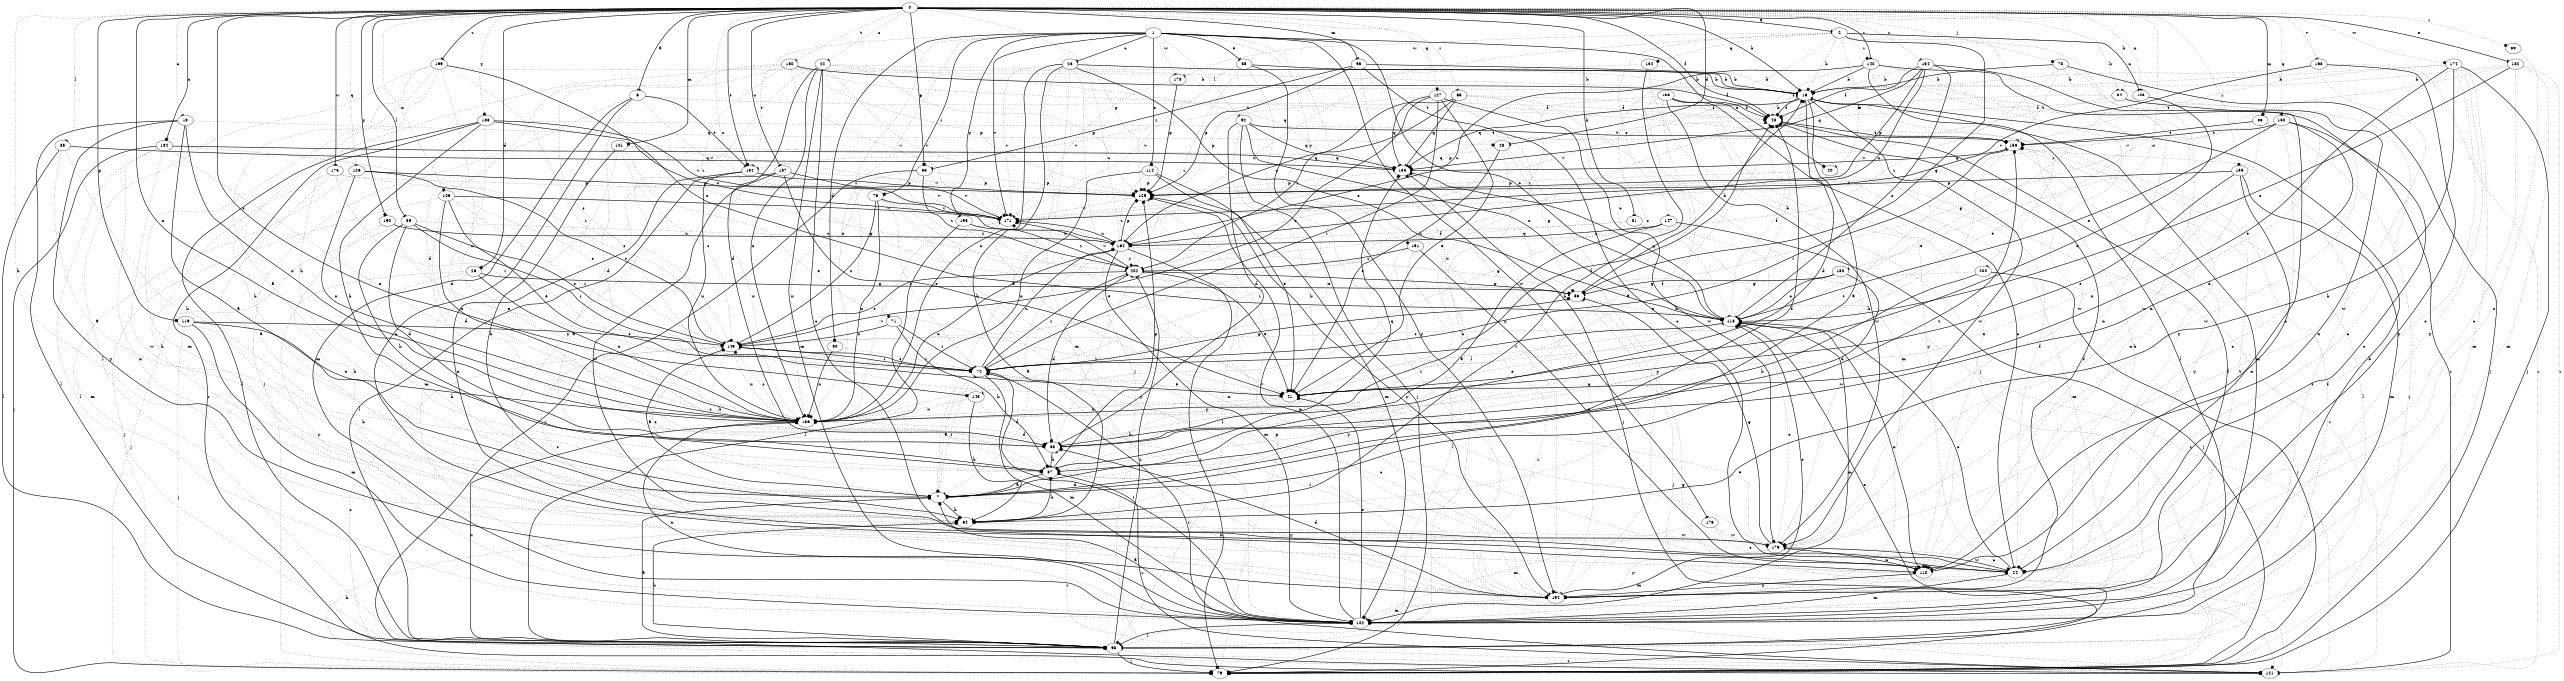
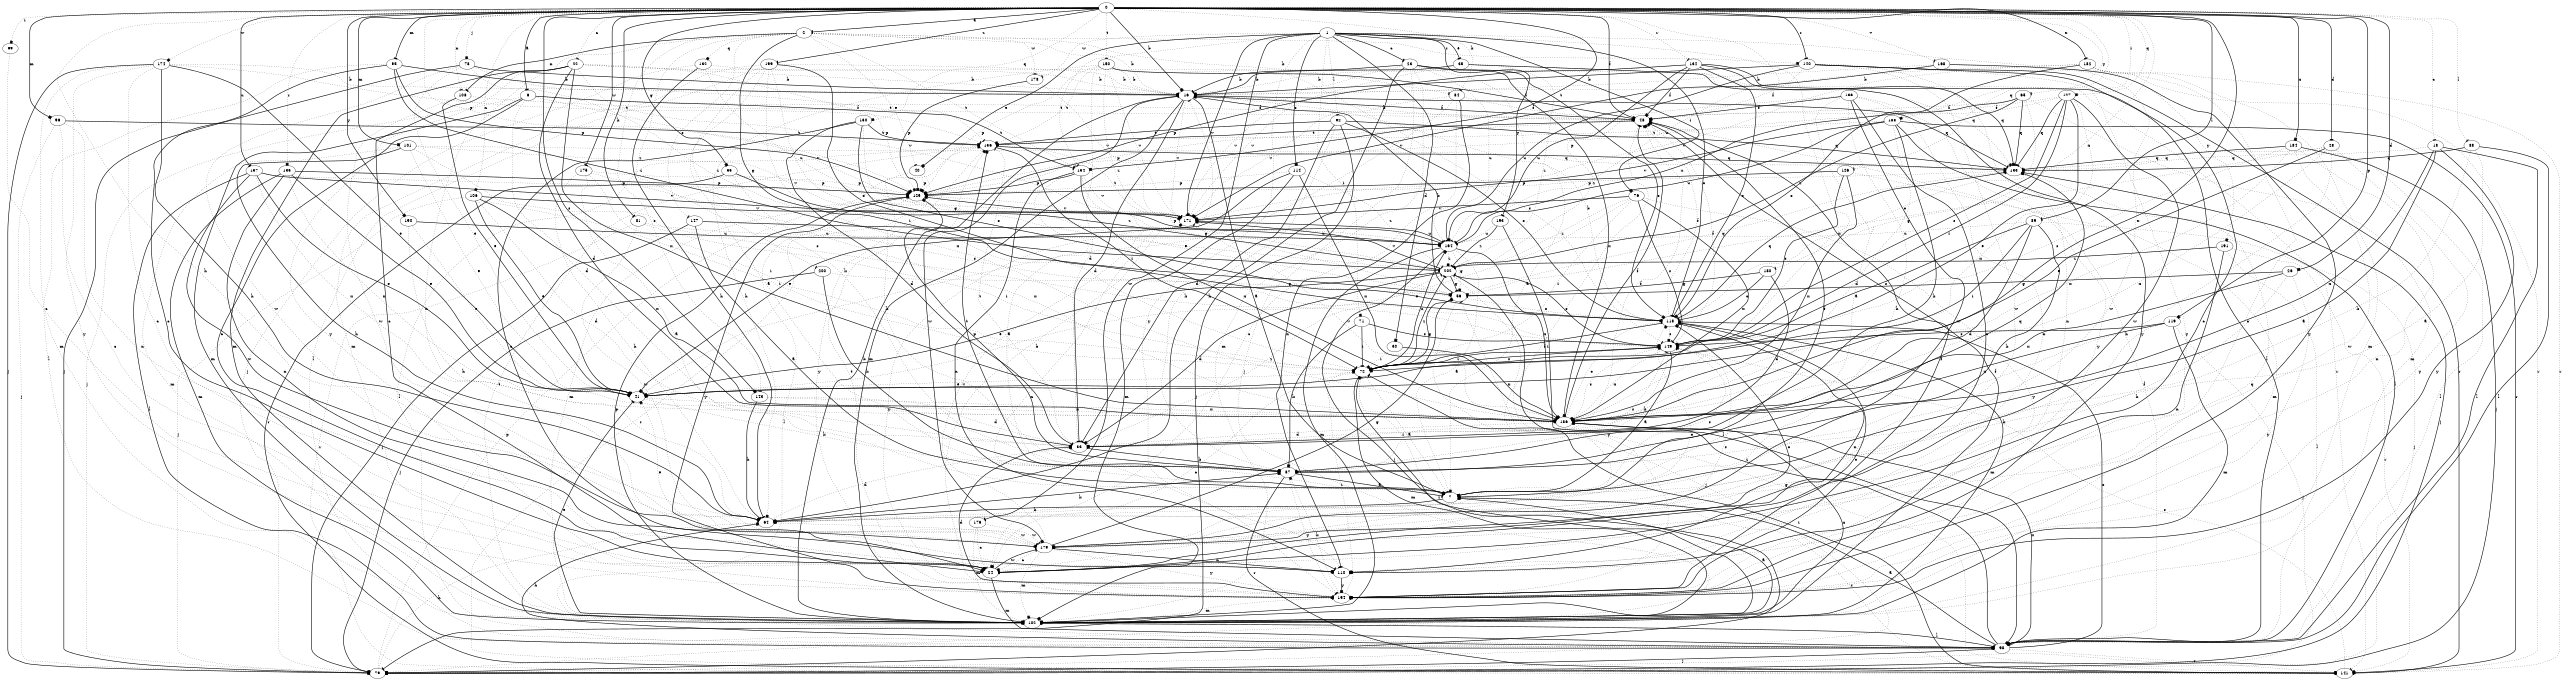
  strict digraph {
    edge [arrowhead=tee style=dotted]
    0
    2
    6
    16
    18
    22
    26
    28
    48
    55
    64
    65
    69
    78
    81
    84
    88
    89
    95
    96
    101
    106
    108
    119
    125
    126
    127
    130
    134
    135
    140
    143
    150
    154
    157
    164
    168
    174
    175
    180
    182
    184
    186
    188
    190
    199
    40
    178
    56
    110
    132
    147
    200
    171
    24
    33
    79
    102
    7
    133
    179
    194
    n63 [label=98]
    41
    156
    141
    202
    87
    118
    72
    149
    136
    1
    23
    30
    35
    n77 [label=76]
    71
    92
    114
    176
    191
    193
    0 -> 2 [label=a style=bold]
    0 -> 6 [label=a style=bold]
    0 -> 16 [arrowhead=box label=b style=bold]
    0 -> 18 [label=c]
    0 -> 22 [label=c]
    0 -> 26 [arrowhead=box label=d style=bold]
    0 -> 28 [label=d style=bold]
    0 -> 48 [arrowhead=box label=f style=bold]
    0 -> 55 [arrowhead=box label=g style=bold]
    0 -> 64 [arrowhead=box label=h]
    0 -> 65 [label=i]
    0 -> 69 [arrowhead=box label=i]
    0 -> 78 [arrowhead=box label=j]
    0 -> 81 [label=k style=bold]
    0 -> 84 [label=k]
    0 -> 88 [label=l]
    0 -> 89 [label=l style=bold]
    0 -> 95 [label=m style=bold]
    0 -> 96 [arrowhead=box label=m style=bold]
    0 -> 101 [arrowhead=box label=m style=bold]
    0 -> 106 [arrowhead=box label=n]
    0 -> 108 [label=n]
    0 -> 119 [arrowhead=box label=p style=bold]
    0 -> 125 [arrowhead=box label=p]
    0 -> 126 [label=q]
    0 -> 127 [arrowhead=box label=q]
    0 -> 130 [arrowhead=box label=q]
    0 -> 134 [label=r]
    0 -> 135 [arrowhead=box label=r]
    0 -> 140 [label=r style=bold]
    0 -> 143 [arrowhead=box label=s style=bold]
    0 -> 150 [label=t]
    0 -> 154 [arrowhead=box label=t style=bold]
    0 -> 157 [label=u style=bold]
    0 -> 164 [label=u]
    0 -> 168 [label=v]
    0 -> 174 [arrowhead=box label=w]
    0 -> 175 [label=w style=bold]
    0 -> 180 [label=x]
    0 -> 182 [label=x style=bold]
    0 -> 184 [arrowhead=box label=x style=bold]
    0 -> 186 [arrowhead=box label=x style=bold]
    0 -> 188 [arrowhead=box label=y]
    0 -> 190 [arrowhead=box label=y style=bold]
    0 -> 199 [label=z style=bold]
    2 -> 16 [arrowhead=box label=b]
    2 -> 84 [label=k]
    2 -> 108 [label=n style=bold]
    2 -> 140 [arrowhead=box label=r]
    2 -> 143 [label=s]
    2 -> 154 [label=t]
    2 -> 40 [label=e]
    2 -> 178 [label=w]
    2 -> 56 [arrowhead=box label=g style=bold]
    2 -> 110 [arrowhead=box label=n]
    2 -> 132 [arrowhead=box label=q]
    2 -> 147 [label=s]
    2 -> 200 [label=z]
    6 -> 48 [arrowhead=box label=f]
    6 -> 154 [label=t style=bold]
    6 -> 171 [label=v]
    6 -> 24 [label=c style=bold]
    6 -> 33 [arrowhead=box label=d]
    6 -> 79 [arrowhead=box label=j]
    6 -> 102 [arrowhead=box label=m style=bold]
    16 -> 48 [arrowhead=box label=f style=bold]
    16 -> 171 [arrowhead=box label=v]
    16 -> 33 [label=d style=bold]
    16 -> 102 [arrowhead=box label=m style=bold]
    16 -> 7 [label=a style=bold]
    16 -> 133 [label=q style=bold]
    16 -> 179 [arrowhead=box label=w style=bold]
    18 -> 186 [label=x style=bold]
    18 -> 7 [label=a style=bold]
-   18 -> 28 [arrowhead=box label=q]
+   18 -> 133 [arrowhead=box label=q]
    18 -> 194 [arrowhead=box label=y style=bold]
    18 -> n63 [label=l style=bold]
    22 -> 16 [label=b]
    22 -> 125 [arrowhead=box label=p]
    22 -> 186 [label=x style=bold]
    22 -> 171 [label=v]
    22 -> 24 [arrowhead=box label=c style=bold]
    22 -> 33 [label=d style=bold]
    22 -> 102 [arrowhead=box label=m style=bold]
    22 -> 133 [arrowhead=box label=q]
    22 -> 194 [label=y]
    26 -> 64 [label=h]
    26 -> 186 [arrowhead=box label=x style=bold]
    26 -> 56 [label=g style=bold]
    26 -> 194 [arrowhead=box label=y]
    28 -> 64 [arrowhead=box label=h]
    28 -> 186 [arrowhead=box label=x]
    28 -> 56 [arrowhead=box label=g]
    28 -> 133 [arrowhead=box label=q]
    28 -> 194 [label=y]
    28 -> 41 [arrowhead=box label=e style=bold]
    48 -> 16 [label=b]
    48 -> 125 [arrowhead=box label=p]
    48 -> 156 [arrowhead=box label=t style=bold]
    55 -> 125 [arrowhead=box label=p]
    55 -> 186 [arrowhead=box label=x]
    55 -> 141 [label=r style=bold]
    55 -> 202 [label=z style=bold]
    64 -> 33 [label=d]
    64 -> 179 [label=w]
    64 -> 87 [arrowhead=box label=k style=bold]
    65 -> 48 [arrowhead=box label=f]
    65 -> 164 [label=u style=bold]
    65 -> 102 [arrowhead=box label=m]
    65 -> 133 [label=q style=bold]
    65 -> 202 [label=z style=bold]
    65 -> 118 [label=o]
    69 -> 24 [arrowhead=box label=c]
    78 -> 16 [label=b style=bold]
    78 -> 79 [label=j style=bold]
    78 -> 179 [arrowhead=box label=w]
    78 -> 41 [label=e]
    78 -> 156 [label=t]
    78 -> 202 [label=z]
    81 -> 164 [label=u]
    81 -> 179 [label=w]
    81 -> 141 [label=r]
    81 -> 72 [arrowhead=box label=i]
    84 -> 48 [label=f]
    84 -> 110 [label=n style=bold]
    84 -> 171 [arrowhead=box label=v]
    84 -> 24 [arrowhead=box label=c]
    84 -> 41 [label=e]
    88 -> 7 [arrowhead=box label=a]
    88 -> 133 [label=q style=bold]
    88 -> n63 [arrowhead=box label=l style=bold]
    88 -> 87 [label=k]
    89 -> 164 [label=u]
    89 -> 33 [arrowhead=box label=d style=bold]
    89 -> 79 [label=j]
    89 -> 87 [arrowhead=box label=k style=bold]
    89 -> 72 [arrowhead=box label=i style=bold]
    89 -> 149 [label=s style=bold]
    95 -> 16 [label=b style=bold]
    95 -> 125 [arrowhead=box label=p style=bold]
    95 -> 24 [label=c style=bold]
    95 -> n63 [label=l]
-   95 -> 55 [label=z style=bold]
+   95 -> 202 [label=z style=bold]
    96 -> 110 [arrowhead=box label=n]
    96 -> 24 [arrowhead=box label=c]
    96 -> 79 [arrowhead=box label=j]
    96 -> 156 [arrowhead=box label=t style=bold]
    101 -> 64 [label=h style=bold]
    101 -> 171 [label=v]
    101 -> 102 [arrowhead=box label=m]
    101 -> 133 [label=q]
    101 -> 41 [arrowhead=box label=e]
    101 -> 149 [arrowhead=box label=s]
    106 -> 186 [label=x style=bold]
    106 -> 171 [arrowhead=box label=v style=bold]
    106 -> 33 [label=d]
    106 -> 79 [label=j]
    106 -> 41 [label=e style=bold]
    106 -> 72 [label=i]
    108 -> 48 [label=f]
    108 -> 179 [label=w]
    108 -> 41 [label=e style=bold]
    119 -> 64 [arrowhead=box label=h]
    119 -> 186 [label=x style=bold]
    119 -> 79 [arrowhead=box label=j]
    119 -> 102 [label=m style=bold]
    119 -> 149 [arrowhead=box label=s style=bold]
    125 -> 171 [label=v]
    125 -> 194 [label=y style=bold]
    125 -> n63 [arrowhead=box label=l]
    126 -> 125 [arrowhead=box label=p style=bold]
    126 -> 186 [arrowhead=box label=x style=bold]
    126 -> 102 [arrowhead=box label=m]
    126 -> 149 [label=s style=bold]
    127 -> 48 [arrowhead=box label=f]
    127 -> 125 [label=p]
    127 -> 186 [label=x]
    127 -> 133 [label=q style=bold]
    127 -> 179 [arrowhead=box label=w style=bold]
    127 -> 41 [label=e style=bold]
    127 -> 72 [label=i style=bold]
    127 -> 149 [arrowhead=box label=s style=bold]
    130 -> 56 [label=g]
    130 -> 24 [arrowhead=box label=c style=bold]
    130 -> 33 [label=d style=bold]
    130 -> 156 [label=t style=bold]
    130 -> 118 [label=o style=bold]
    134 -> 16 [arrowhead=box label=b]
    134 -> 48 [arrowhead=box label=f style=bold]
    134 -> 125 [arrowhead=box label=p style=bold]
    134 -> 164 [arrowhead=box label=u style=bold]
    134 -> 24 [label=c style=bold]
    134 -> 133 [arrowhead=box label=q style=bold]
    134 -> 118 [label=o style=bold]
    135 -> 125 [arrowhead=box label=p style=bold]
    135 -> 186 [label=x]
    135 -> 110 [label=n style=bold]
    135 -> 102 [label=m style=bold]
    135 -> 41 [label=e style=bold]
    140 -> 16 [label=b style=bold]
    140 -> 48 [label=f]
    140 -> 164 [label=u style=bold]
    140 -> 110 [arrowhead=box label=n]
    140 -> 179 [arrowhead=box label=w]
    140 -> 194 [label=y]
    140 -> n63 [label=l style=bold]
    140 -> 141 [label=r style=bold]
    143 -> 64 [label=h style=bold]
    143 -> 186 [label=x]
    143 -> 33 [label=d]
    150 -> 16 [label=b]
    150 -> 48 [label=f style=bold]
    150 -> 64 [arrowhead=box label=h]
    150 -> 125 [arrowhead=box label=p]
    150 -> 171 [arrowhead=box label=v]
    150 -> 33 [label=d]
    150 -> 156 [arrowhead=box label=t]
    150 -> 202 [label=z]
    150 -> 149 [label=s]
    154 -> 125 [label=p style=bold]
    154 -> 186 [arrowhead=box label=x style=bold]
    154 -> 56 [label=g]
    154 -> 110 [label=n style=bold]
    154 -> 171 [label=v]
    154 -> 7 [arrowhead=box label=a]
    157 -> 125 [label=p]
    157 -> 186 [label=x]
    157 -> 171 [label=v style=bold]
    157 -> 179 [label=w style=bold]
    157 -> n63 [arrowhead=box label=l style=bold]
    157 -> 41 [label=e style=bold]
    164 -> 125 [arrowhead=box label=p style=bold]
    164 -> 186 [arrowhead=box label=x style=bold]
    164 -> 56 [arrowhead=box label=g]
    164 -> 79 [arrowhead=box label=j style=bold]
    164 -> 102 [arrowhead=box label=m style=bold]
    164 -> 7 [label=a]
    164 -> 202 [arrowhead=box label=z]
    168 -> 16 [arrowhead=box label=b]
    168 -> 171 [arrowhead=box label=v style=bold]
    168 -> 179 [label=w]
    168 -> 194 [arrowhead=box label=y style=bold]
    168 -> 141 [label=r]
    174 -> 16 [arrowhead=box label=b]
    174 -> 64 [label=h style=bold]
    174 -> 24 [arrowhead=box label=c]
    174 -> 79 [arrowhead=box label=j style=bold]
    174 -> 102 [arrowhead=box label=m]
    174 -> 194 [label=y]
    174 -> 41 [arrowhead=box label=e style=bold]
    174 -> 156 [label=t]
    175 -> 64 [arrowhead=box label=h]
    175 -> 125 [label=p]
    175 -> 7 [arrowhead=box label=a]
    175 -> 72 [arrowhead=box label=i]
    175 -> 149 [label=s]
    180 -> 56 [label=g style=bold]
    180 -> 33 [label=d style=bold]
    180 -> 118 [label=o style=bold]
    182 -> 16 [arrowhead=box label=b]
    182 -> 171 [arrowhead=box label=v]
    182 -> 24 [label=c]
    182 -> 102 [label=m]
    182 -> 141 [label=r]
    182 -> 118 [arrowhead=box label=o style=bold]
    184 -> 186 [arrowhead=box label=x]
    184 -> 110 [arrowhead=box label=n]
    184 -> 79 [arrowhead=box label=j style=bold]
    184 -> 133 [label=q style=bold]
    184 -> 179 [arrowhead=box label=w]
    184 -> n63 [arrowhead=box label=l]
    184 -> 149 [label=s]
    186 -> 48 [label=f style=bold]
    186 -> 171 [label=v]
    186 -> 33 [arrowhead=box label=d]
    186 -> 118 [label=o]
    186 -> 149 [arrowhead=box label=s]
    188 -> 164 [label=u style=bold]
    188 -> 171 [arrowhead=box label=v style=bold]
    188 -> 33 [label=d]
    188 -> n63 [arrowhead=box label=l style=bold]
    188 -> 156 [arrowhead=box label=t]
    188 -> 141 [arrowhead=box label=r style=bold]
    188 -> 87 [label=k style=bold]
    190 -> 64 [label=h]
    190 -> 164 [arrowhead=box label=u style=bold]
    190 -> 41 [arrowhead=box label=e]
    199 -> 16 [label=b]
    199 -> 186 [label=x]
    199 -> 102 [arrowhead=box label=m]
    199 -> 7 [arrowhead=box label=a]
    199 -> n63 [label=l]
    199 -> 87 [arrowhead=box label=k]
    199 -> 118 [label=o style=bold]
    199 -> 72 [label=i]
    40 -> 125 [arrowhead=box label=p]
    40 -> 102 [arrowhead=box label=m]
    40 -> 141 [label=r]
    178 -> 125 [arrowhead=box label=p style=bold]
    178 -> 171 [label=v]
    56 -> 16 [arrowhead=box label=b style=bold]
    56 -> 79 [arrowhead=box label=j]
    56 -> 133 [arrowhead=box label=q]
    56 -> 118 [arrowhead=box label=o]
    110 -> 194 [arrowhead=box label=y style=bold]
    132 -> 16 [label=b]
    132 -> 64 [label=h style=bold]
    132 -> 164 [label=u]
    132 -> 79 [arrowhead=box label=j]
    147 -> 164 [arrowhead=box label=u style=bold]
    147 -> 79 [arrowhead=box label=j style=bold]
    147 -> 7 [label=a style=bold]
    200 -> 56 [label=g]
    200 -> 79 [label=j style=bold]
    200 -> 87 [label=k style=bold]
    171 -> 164 [label=u style=bold]
    171 -> 110 [label=n]
    171 -> 194 [label=y]
    171 -> 156 [label=t]
    24 -> 48 [label=f]
-   24 -> 102 [arrowhead=box label=m style=bold]
+   24 -> n63 [arrowhead=box label=m style=bold]
    24 -> 179 [label=w style=bold]
    24 -> 118 [arrowhead=box label=o style=bold]
    33 -> 48 [arrowhead=box label=f]
    33 -> 156 [label=t]
    33 -> 202 [label=z]
    33 -> 87 [label=k style=bold]
    79 -> 64 [label=h]
    79 -> 125 [label=p]
    102 -> 16 [label=b style=bold]
    102 -> 48 [label=f style=bold]
    102 -> 125 [arrowhead=box label=p style=bold]
    102 -> 186 [arrowhead=box label=x style=bold]
    102 -> 7 [arrowhead=box label=a style=bold]
    102 -> n63 [label=l style=bold]
    102 -> 41 [label=e style=bold]
    102 -> 156 [arrowhead=box label=t]
    102 -> 72 [arrowhead=box label=i style=bold]
    7 -> 48 [arrowhead=box label=f style=bold]
    7 -> 64 [arrowhead=box label=h style=bold]
    7 -> 156 [arrowhead=box label=t style=bold]
    7 -> 141 [arrowhead=box label=r]
    7 -> 72 [label=i]
    7 -> 149 [arrowhead=box label=s]
    133 -> 125 [label=p]
    133 -> 79 [label=j style=bold]
    179 -> 56 [label=g style=bold]
    179 -> 110 [arrowhead=box label=n style=bold]
    179 -> 171 [arrowhead=box label=v]
    179 -> 24 [arrowhead=box label=c]
    179 -> 102 [arrowhead=box label=m]
    179 -> 194 [label=y]
    179 -> 41 [arrowhead=box label=e]
    179 -> 118 [arrowhead=box label=o]
    179 -> 149 [label=s]
    194 -> 16 [label=b]
    194 -> 48 [label=f style=bold]
    194 -> 33 [arrowhead=box label=d style=bold]
    194 -> 102 [arrowhead=box label=m]
    194 -> 133 [arrowhead=box label=q]
    194 -> 156 [arrowhead=box label=t]
    194 -> 87 [arrowhead=box label=k]
    194 -> 118 [arrowhead=box label=o style=bold]
    194 -> 72 [arrowhead=box label=i]
    n63 -> 48 [arrowhead=box label=f]
    n63 -> 64 [arrowhead=box label=h style=bold]
    n63 -> 186 [arrowhead=box label=x style=bold]
    n63 -> 79 [arrowhead=box label=j style=bold]
    n63 -> 7 [arrowhead=box label=a style=bold]
    n63 -> 141 [arrowhead=box label=r]
    n63 -> 202 [label=z style=bold]
    n63 -> 118 [arrowhead=box label=o style=bold]
    41 -> 186 [label=x]
    41 -> 87 [label=k]
    156 -> 133 [label=q style=bold]
    156 -> 194 [arrowhead=box label=y]
    156 -> n63 [label=l]
    156 -> 87 [arrowhead=box label=k]
    156 -> 72 [label=i style=bold]
    141 -> 56 [label=g]
    141 -> 72 [label=i style=bold]
    141 -> 149 [label=s]
    202 -> 56 [label=g style=bold]
    202 -> 171 [arrowhead=box label=v style=bold]
    202 -> 33 [arrowhead=box label=d style=bold]
    202 -> 194 [label=y]
    202 -> 41 [arrowhead=box label=e style=bold]
    202 -> 149 [label=s style=bold]
    87 -> 125 [arrowhead=box label=p style=bold]
    87 -> 7 [label=a style=bold]
    87 -> 133 [arrowhead=box label=q style=bold]
    87 -> 194 [label=y]
    87 -> 141 [label=r style=bold]
    87 -> 149 [label=s]
    118 -> 16 [arrowhead=box label=b]
    118 -> 48 [arrowhead=box label=f]
    118 -> 110 [arrowhead=box label=n style=bold]
    118 -> 102 [label=m style=bold]
    118 -> 133 [label=q style=bold]
    118 -> 72 [arrowhead=box label=i style=bold]
    118 -> 149 [arrowhead=box label=s]
    72 -> 164 [arrowhead=box label=u style=bold]
    72 -> 56 [arrowhead=box label=g style=bold]
    72 -> 24 [arrowhead=box label=c]
    72 -> 102 [label=m style=bold]
    72 -> 7 [label=a]
    72 -> 41 [label=e]
    72 -> 202 [label=z style=bold]
    72 -> 149 [label=s style=bold]
    149 -> 48 [arrowhead=box label=f]
    149 -> 186 [arrowhead=box label=x]
    149 -> 7 [arrowhead=box label=a style=bold]
    149 -> 87 [label=k]
    149 -> 72 [arrowhead=box label=i style=bold]
    136 -> 48 [arrowhead=box label=f style=bold]
    136 -> 64 [arrowhead=box label=h]
    136 -> 110 [arrowhead=box label=n]
    136 -> 24 [label=c style=bold]
    136 -> 7 [arrowhead=box label=a]
    136 -> 179 [label=w style=bold]
    136 -> 194 [label=y]
    136 -> 202 [label=z]
    1 -> 154 [label=t]
    1 -> 186 [arrowhead=box label=x]
    1 -> 40 [arrowhead=box label=e style=bold]
    1 -> 178 [label=w]
    1 -> 171 [label=v style=bold]
    1 -> 194 [label=y]
    1 -> 118 [label=o style=bold]
    1 -> 23 [label=c style=bold]
    1 -> 30 [arrowhead=box label=d style=bold]
    1 -> 35 [label=e style=bold]
    1 -> n77 [arrowhead=box label=i style=bold]
    1 -> 71 [arrowhead=box label=i]
    1 -> 92 [label=l]
    1 -> 114 [arrowhead=box label=o style=bold]
    1 -> 176 [label=w style=bold]
    1 -> 191 [arrowhead=box label=y]
    1 -> 193 [label=y style=bold]
    23 -> 16 [label=b style=bold]
    23 -> 64 [arrowhead=box label=h style=bold]
    23 -> 164 [label=u]
    23 -> 186 [arrowhead=box label=x style=bold]
    23 -> 171 [arrowhead=box label=v]
    23 -> 79 [arrowhead=box label=j]
    23 -> 102 [arrowhead=box label=m]
    23 -> 7 [arrowhead=box label=a]
    23 -> 118 [arrowhead=box label=o style=bold]
    30 -> 186 [arrowhead=box label=x style=bold]
    30 -> 72 [arrowhead=box label=i]
    35 -> 16 [label=b style=bold]
    35 -> 171 [label=v]
    35 -> 194 [arrowhead=box label=y style=bold]
    35 -> 141 [label=r]
    35 -> 202 [label=z]
    n77 -> 186 [label=x style=bold]
    n77 -> 171 [arrowhead=box label=v style=bold]
    n77 -> 194 [label=y]
    n77 -> 41 [arrowhead=box label=e]
    n77 -> 202 [label=z]
    n77 -> 72 [label=i]
    n77 -> 149 [label=s style=bold]
    71 -> 87 [arrowhead=box label=k style=bold]
    71 -> 72 [label=i style=bold]
    71 -> 149 [arrowhead=box label=s style=bold]
    92 -> 33 [label=d style=bold]
    92 -> 79 [label=j style=bold]
    92 -> 133 [arrowhead=box label=q style=bold]
    92 -> 156 [label=t style=bold]
    92 -> 87 [arrowhead=box label=k]
    92 -> 118 [label=o style=bold]
    114 -> 125 [arrowhead=box label=p]
    114 -> 186 [label=x style=bold]
    114 -> 102 [arrowhead=box label=m style=bold]
    114 -> 41 [arrowhead=box label=e style=bold]
    114 -> 202 [label=z]
    176 -> 24 [label=c]
    176 -> 102 [label=m]
    176 -> 179 [label=w]
    191 -> 110 [arrowhead=box label=n style=bold]
    191 -> n63 [label=l]
    191 -> 141 [arrowhead=box label=r]
    191 -> 202 [label=z style=bold]
    193 -> 164 [label=u]
    193 -> n63 [arrowhead=box label=l style=bold]
    193 -> 202 [label=z style=bold]
  }
